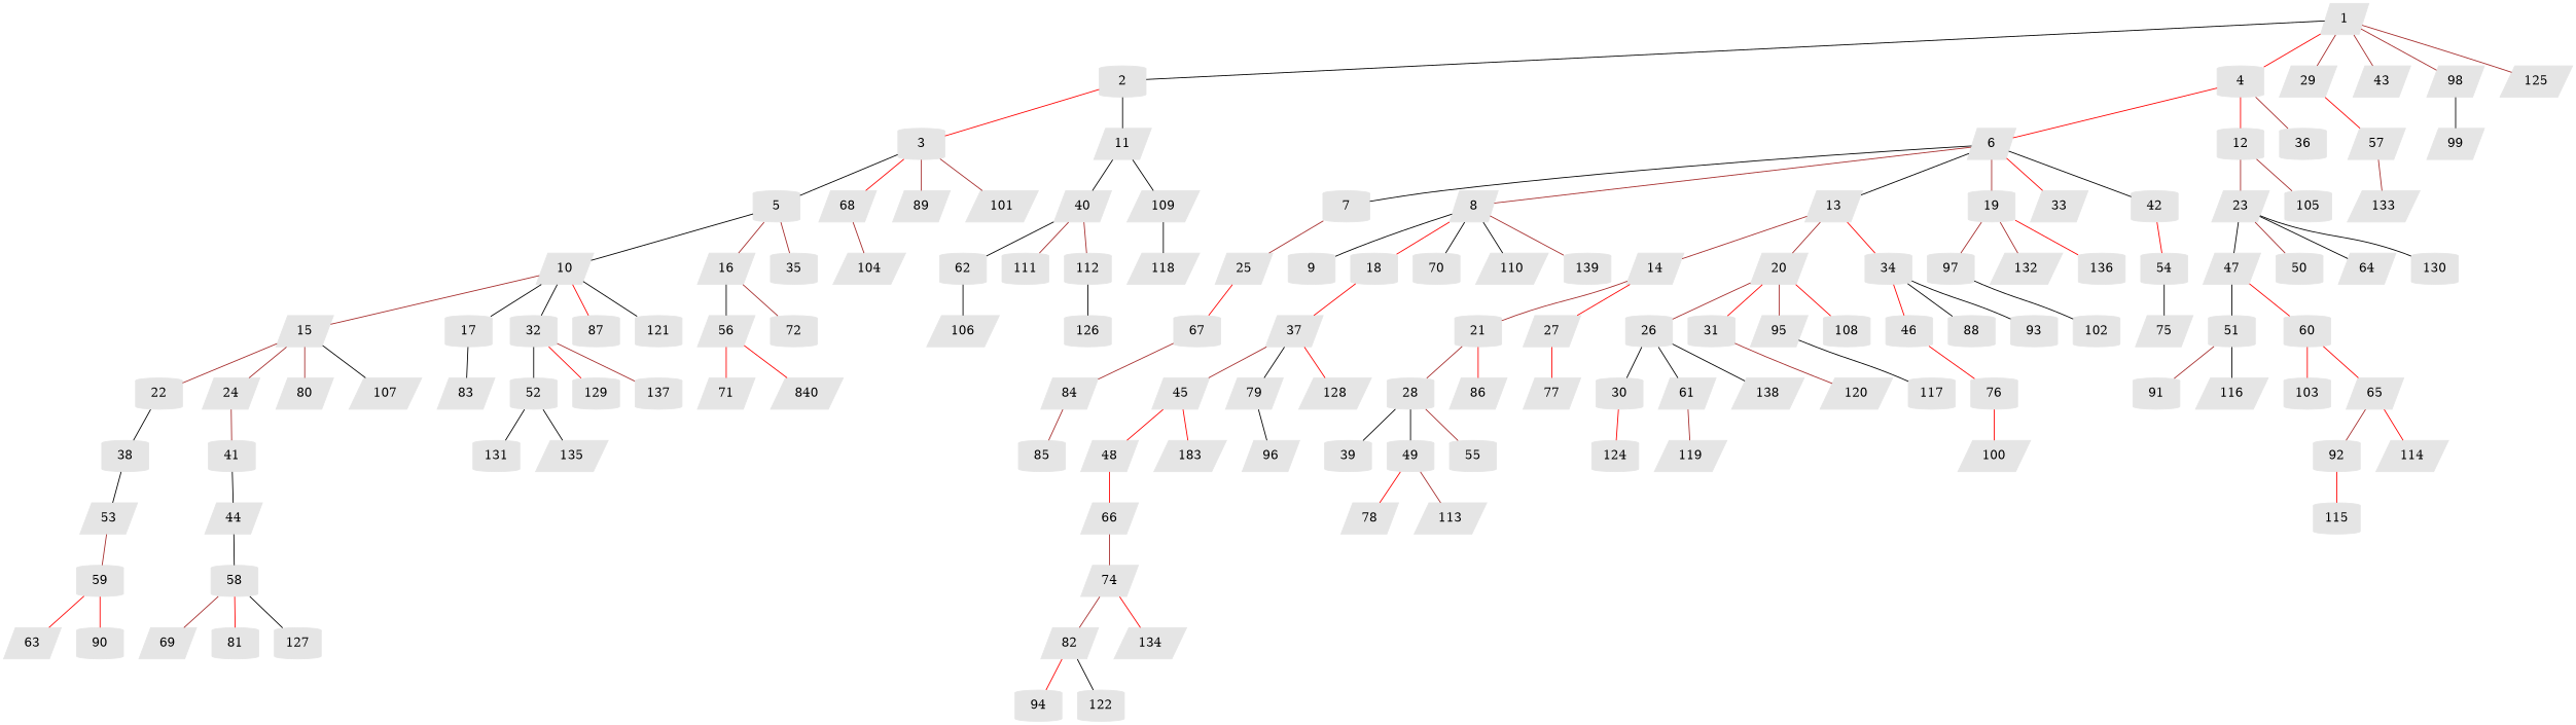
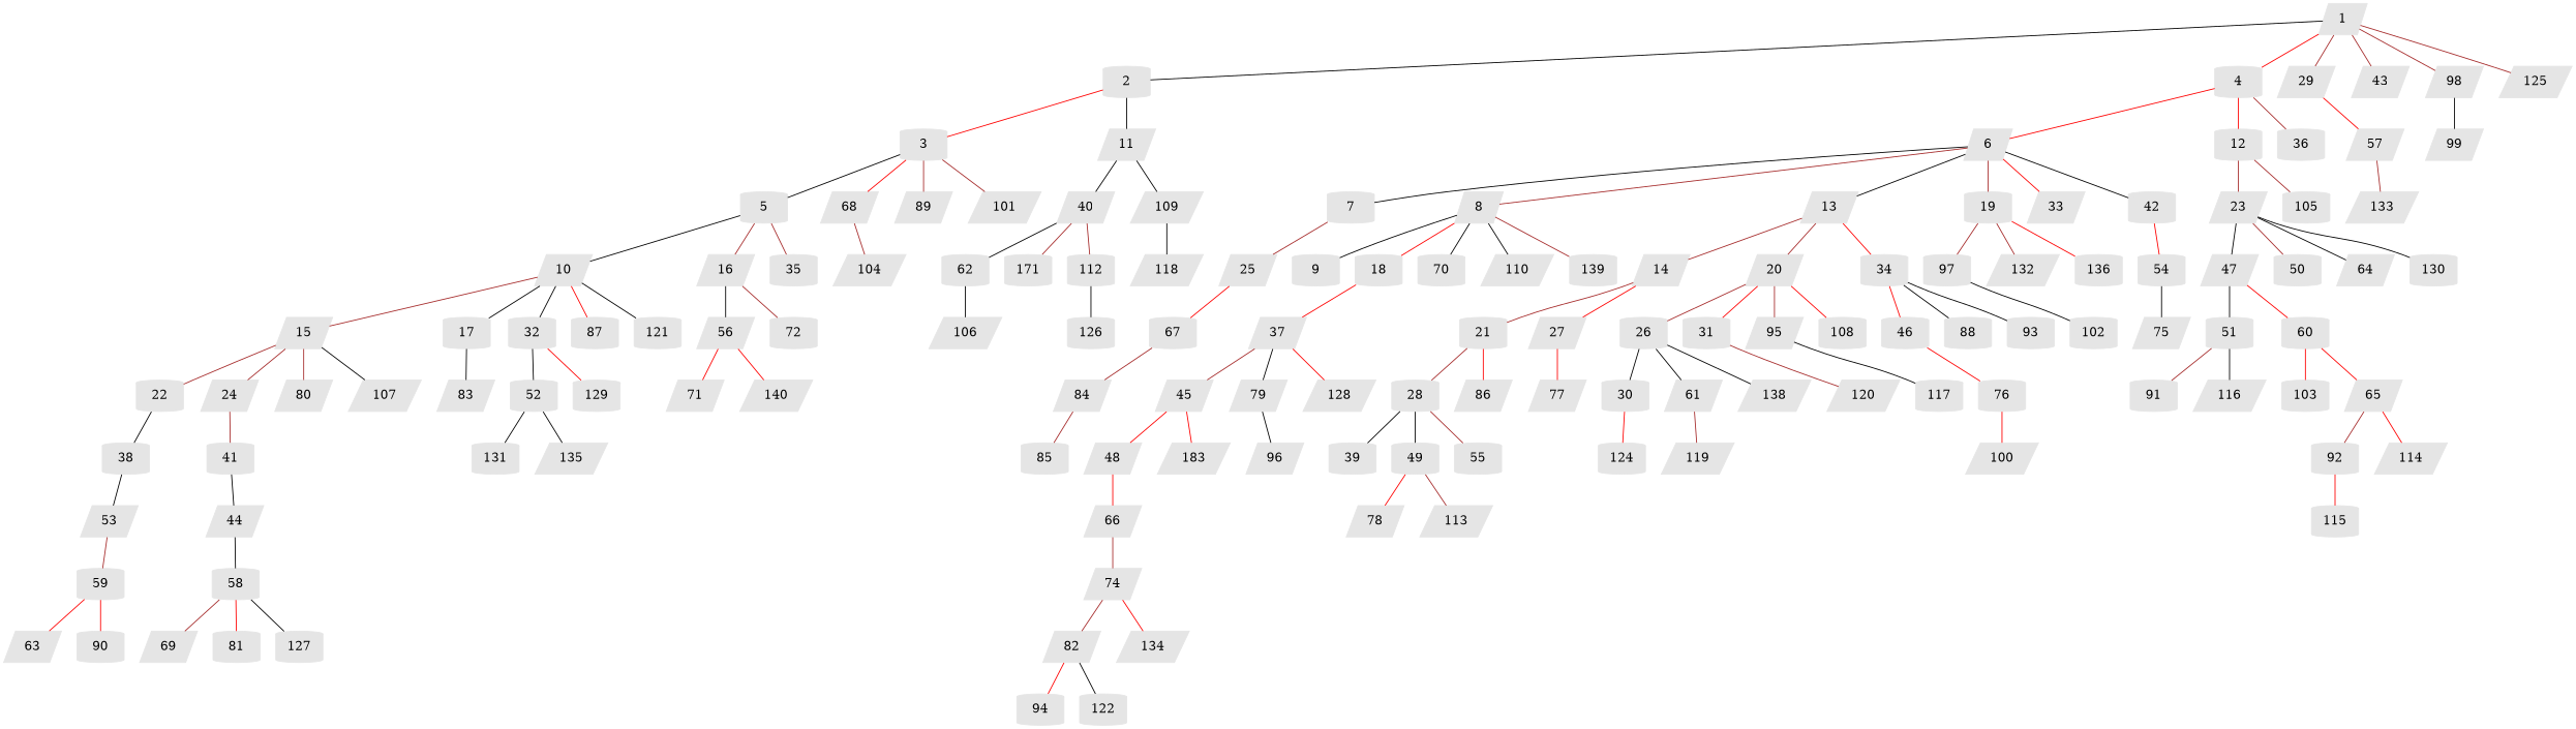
  graph {
    node [color=gray90 shape=parallelogram style=filled]
    edge [color=black]
    2 [shape=cylinder]
    1
    4 [shape=cylinder]
    29
    43
    98
    125
    3 [shape=cylinder]
    11
    6
    12 [shape=cylinder]
    36 [shape=cylinder]
    57
    99
    5 [shape=cylinder]
    68
    89
    101
    40
    109
    10
    16
    35 [shape=cylinder]
    104
    7 [shape=cylinder]
    8
    13
    19 [shape=cylinder]
    33
    42 [shape=cylinder]
    23
    105 [shape=cylinder]
    15
    17 [shape=cylinder]
    32 [shape=cylinder]
    87 [shape=cylinder]
    121 [shape=cylinder]
    56
    72 [shape=cylinder]
    25
    9 [shape=cylinder]
    18 [shape=cylinder]
    70 [shape=cylinder]
    110
    139 [shape=cylinder]
    14
    20
    34 [shape=cylinder]
    97 [shape=cylinder]
    132
    136 [shape=cylinder]
    54 [shape=cylinder]
    67 [shape=cylinder]
    37
    22 [shape=cylinder]
    24
    80
    107
    83
    52 [shape=cylinder]
    129 [shape=cylinder]
-   137 [shape=cylinder]
    62 [shape=cylinder]
-   111 [shape=cylinder]
+   111 [shape=cylinder label=171]
    112 [shape=cylinder]
    118
    47
    50 [shape=cylinder]
    64
    130 [shape=cylinder]
    21 [shape=cylinder]
    27
    26 [shape=cylinder]
    31 [shape=cylinder]
    95
    108 [shape=cylinder]
    46 [shape=cylinder]
    88 [shape=cylinder]
    93 [shape=cylinder]
    28 [shape=cylinder]
    86
    77
    38 [shape=cylinder]
    41 [shape=cylinder]
    71
-   140 [label=840]
+   140
    45
    79
    128
    102 [shape=cylinder]
    30 [shape=cylinder]
    61
    138
    120
    117 [shape=cylinder]
    39 [shape=cylinder]
    49 [shape=cylinder]
    55 [shape=cylinder]
    53
    51 [shape=cylinder]
    60 [shape=cylinder]
    44
    84
    124 [shape=cylinder]
    119
    78
    113
    133
    131 [shape=cylinder]
    135
    76 [shape=cylinder]
    48
    n113 [label=183]
    96
    59 [shape=cylinder]
    106
    126 [shape=cylinder]
    58 [shape=cylinder]
    75
    69
    81 [shape=cylinder]
    127 [shape=cylinder]
    66
    100
    91 [shape=cylinder]
    116
    103 [shape=cylinder]
    65
    74
    63
    90 [shape=cylinder]
    92 [shape=cylinder]
    114
    115 [shape=cylinder]
    82
    134
    85 [shape=cylinder]
    94 [shape=cylinder]
    122 [shape=cylinder]
    2 -- 3 [color=red]
    2 -- 11
    1 -- 2
    1 -- 4 [color=red]
    1 -- 29 [color=brown]
    1 -- 43 [color=brown]
    1 -- 98 [color=brown]
    1 -- 125 [color=brown]
    4 -- 6 [color=red]
    4 -- 12 [color=red]
    4 -- 36 [color=brown]
    29 -- 57 [color=red]
    98 -- 99
    3 -- 5
    3 -- 68 [color=red]
    3 -- 89 [color=brown]
    3 -- 101 [color=brown]
    11 -- 40
    11 -- 109
    6 -- 7
    6 -- 8 [color=brown]
    6 -- 13
    6 -- 19 [color=brown]
    6 -- 33 [color=red]
    6 -- 42
    12 -- 23 [color=brown]
    12 -- 105 [color=brown]
    57 -- 133 [color=brown]
    5 -- 10
    5 -- 16 [color=brown]
    5 -- 35 [color=brown]
    68 -- 104 [color=brown]
    40 -- 62
    40 -- 111 [color=brown]
    40 -- 112 [color=brown]
    109 -- 118
    10 -- 15 [color=brown]
    10 -- 17
    10 -- 32
    10 -- 87 [color=red]
    10 -- 121
    16 -- 56
    16 -- 72 [color=brown]
    7 -- 25 [color=brown]
    8 -- 9
    8 -- 18 [color=red]
    8 -- 70
    8 -- 110
    8 -- 139 [color=brown]
    13 -- 14 [color=brown]
    13 -- 20 [color=brown]
    13 -- 34 [color=red]
    19 -- 97 [color=brown]
    19 -- 132 [color=brown]
    19 -- 136 [color=red]
    42 -- 54 [color=red]
    23 -- 47
    23 -- 50 [color=brown]
    23 -- 64
    23 -- 130
    15 -- 22 [color=brown]
    15 -- 24 [color=brown]
    15 -- 80 [color=brown]
    15 -- 107
    17 -- 83
    32 -- 52
    32 -- 129 [color=red]
-   32 -- 137 [color=brown]
    56 -- 71 [color=red]
    56 -- 140 [color=red]
    25 -- 67 [color=red]
    18 -- 37 [color=red]
    14 -- 21 [color=brown]
    14 -- 27 [color=red]
    20 -- 26 [color=brown]
    20 -- 31 [color=red]
    20 -- 95 [color=brown]
    20 -- 108 [color=red]
    34 -- 46 [color=red]
    34 -- 88
    34 -- 93
    97 -- 102
    54 -- 75
    67 -- 84 [color=brown]
    37 -- 45 [color=brown]
    37 -- 79
    37 -- 128 [color=red]
    22 -- 38
    24 -- 41 [color=brown]
    52 -- 131
    52 -- 135
    62 -- 106
    112 -- 126
    47 -- 51
    47 -- 60 [color=red]
    21 -- 28 [color=brown]
    21 -- 86 [color=red]
    27 -- 77 [color=red]
    26 -- 30
    26 -- 61
    26 -- 138
    31 -- 120 [color=brown]
    95 -- 117
    46 -- 76 [color=red]
    28 -- 39
    28 -- 49
    28 -- 55 [color=brown]
    38 -- 53
    41 -- 44
    45 -- 48 [color=red]
    45 -- n113 [color=red]
    79 -- 96
    30 -- 124 [color=red]
    61 -- 119 [color=brown]
    49 -- 78 [color=red]
    49 -- 113 [color=brown]
    53 -- 59 [color=brown]
    51 -- 91 [color=brown]
    51 -- 116
    60 -- 103 [color=red]
    60 -- 65 [color=red]
    44 -- 58
    84 -- 85 [color=brown]
    76 -- 100 [color=red]
    48 -- 66 [color=red]
    59 -- 63 [color=red]
    59 -- 90 [color=red]
    58 -- 69 [color=brown]
    58 -- 81 [color=red]
    58 -- 127
    66 -- 74 [color=brown]
    65 -- 92 [color=brown]
    65 -- 114 [color=red]
    74 -- 82 [color=brown]
    74 -- 134 [color=red]
    92 -- 115 [color=red]
    82 -- 94 [color=red]
    82 -- 122
  }
